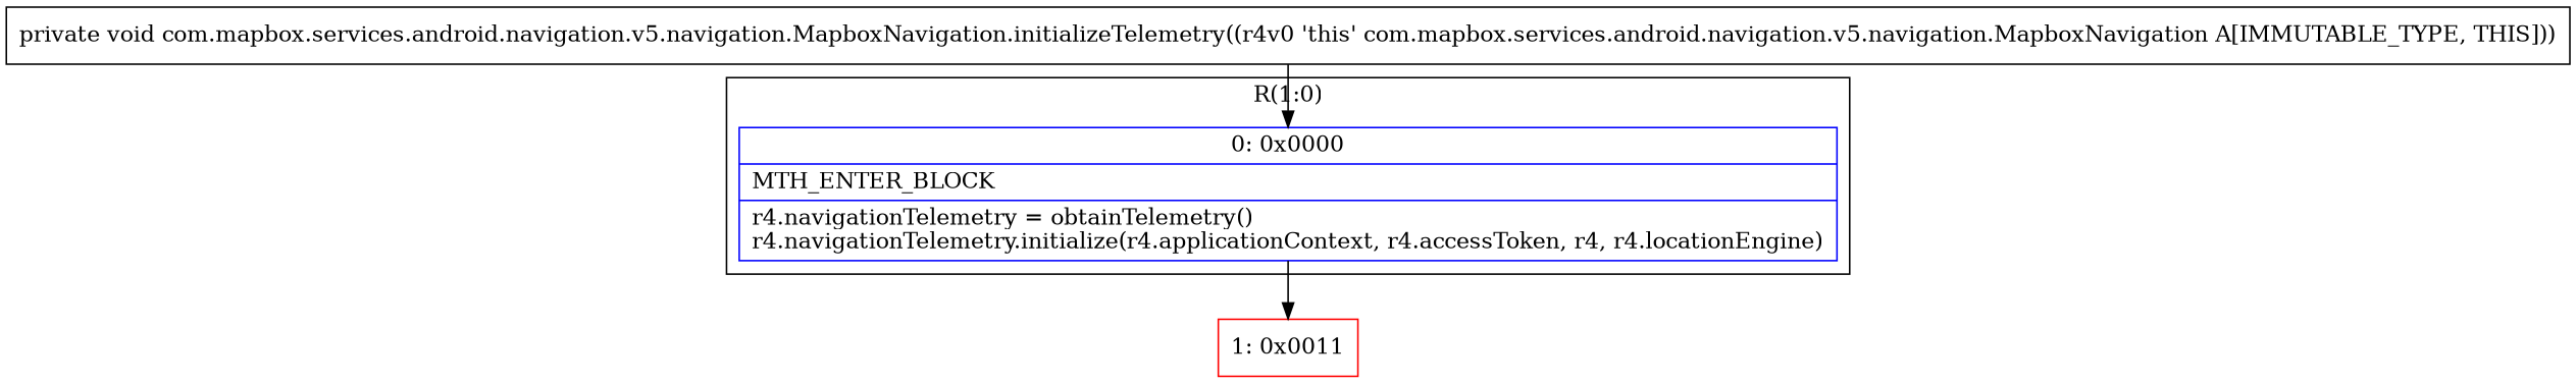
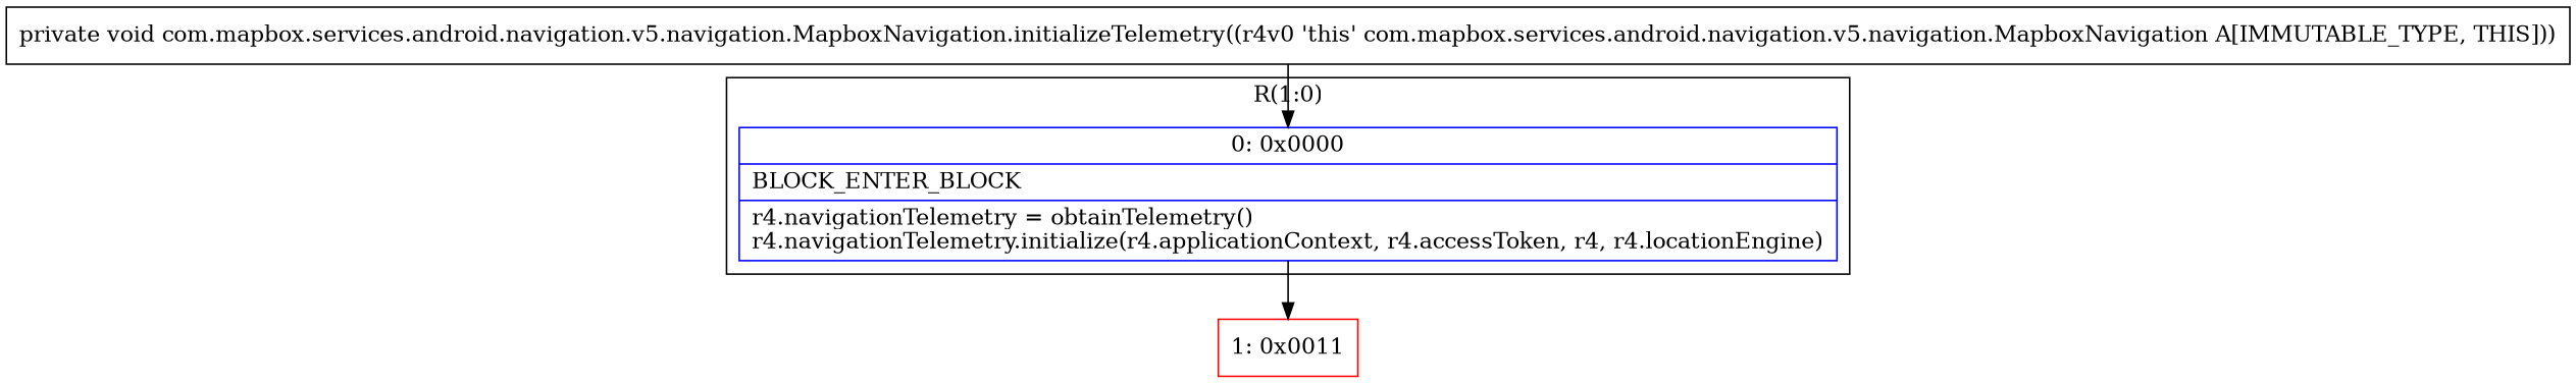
  digraph {
    node [shape=record]
-   n1 [color=blue label="{0\:\ 0x0000|MTH_ENTER_BLOCK\l|r4.navigationTelemetry = obtainTelemetry()\lr4.navigationTelemetry.initialize(r4.applicationContext, r4.accessToken, r4, r4.locationEngine)\l}"]
+   n1 [color=blue label="{0\:\ 0x0000|BLOCK_ENTER_BLOCK\l|r4.navigationTelemetry = obtainTelemetry()\lr4.navigationTelemetry.initialize(r4.applicationContext, r4.accessToken, r4, r4.locationEngine)\l}"]
    n2 [color=red label="{1\:\ 0x0011}"]
    n3 [label="{private void com.mapbox.services.android.navigation.v5.navigation.MapboxNavigation.initializeTelemetry((r4v0 'this' com.mapbox.services.android.navigation.v5.navigation.MapboxNavigation A[IMMUTABLE_TYPE, THIS])) }"]
    subgraph cluster_1 {
      label="R(1:0)"
      n1
    }
    n1 -> n2
    n3 -> n1
  }
